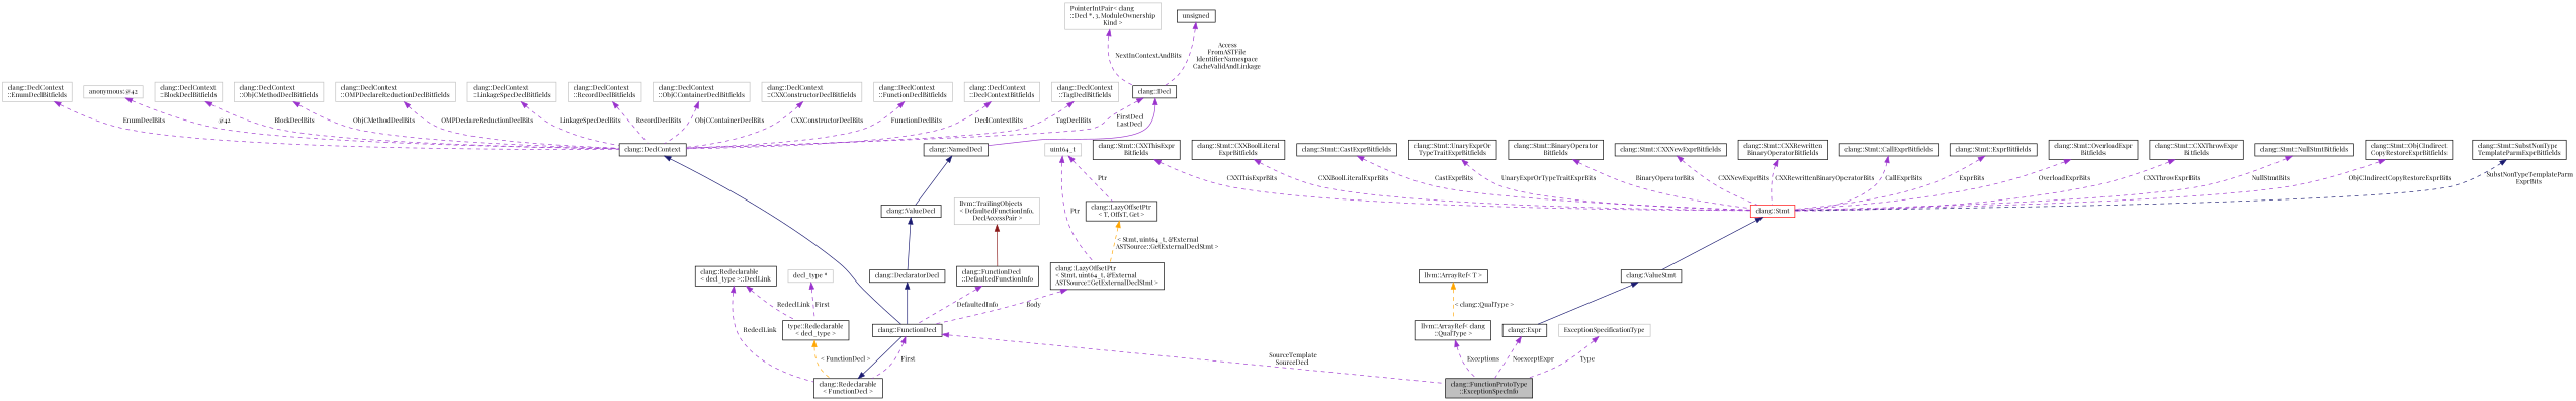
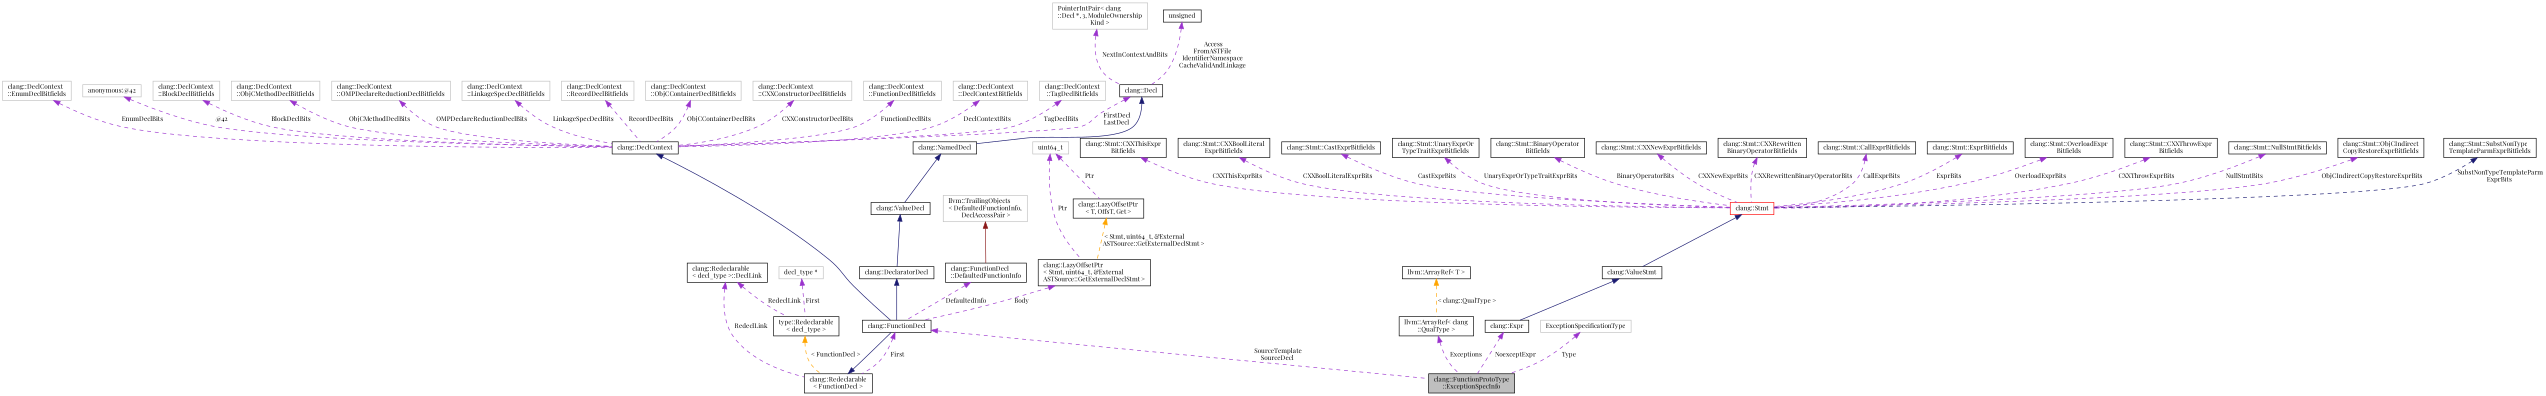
  digraph {
    fontname="Playfair Display"
    rankdir=TB
    node [color=black fontname="Playfair Display" fontsize=10 shape=record]
    edge [color=darkorchid3 dir=back fontname="Playfair Display" fontsize=10 labelfontname=Helvetica labelfontsize=10 style=dashed]
    n1 [fillcolor=grey75 fontcolor=black height=0.2 label="clang::FunctionProtoType\l::ExceptionSpecInfo" style=filled width=0.4]
    n2 [height=0.2 label="llvm::ArrayRef\< clang\l::QualType \>" width=0.4]
    n3 [height=0.2 label="llvm::ArrayRef\< T \>" width=0.4]
    n4 [height=0.2 label="clang::FunctionDecl" width=0.4]
    n5 [height=0.2 label="clang::Redeclarable\l\< FunctionDecl \>" width=0.4]
    n6 [height=0.2 label="clang::DeclaratorDecl" width=0.4]
    n7 [height=0.2 label="clang::ValueDecl" width=0.4]
    n8 [height=0.2 label="clang::NamedDecl" width=0.4]
    n9 [height=0.2 label="clang::Decl" width=0.4]
    n10 [height=0.2 label="clang::DeclContext" width=0.4]
    n11 [color=grey75 height=0.2 label="PointerIntPair\< clang\l::Decl *, 3, ModuleOwnership\lKind \>" width=0.4]
    n12 [height=0.2 label=unsigned width=0.4]
    n13 [color=grey75 height=0.2 label="clang::DeclContext\l::TagDeclBitfields" width=0.4]
    n14 [color=grey75 height=0.2 label="clang::DeclContext\l::EnumDeclBitfields" width=0.4]
    n15 [color=grey75 height=0.2 label="anonymous:@42" width=0.4]
    n16 [color=grey75 height=0.2 label="clang::DeclContext\l::BlockDeclBitfields" width=0.4]
    n17 [color=grey75 height=0.2 label="clang::DeclContext\l::ObjCMethodDeclBitfields" width=0.4]
    n18 [color=grey75 height=0.2 label="clang::DeclContext\l::OMPDeclareReductionDeclBitfields" width=0.4]
    n19 [color=grey75 height=0.2 label="clang::DeclContext\l::LinkageSpecDeclBitfields" width=0.4]
    n20 [color=grey75 height=0.2 label="clang::DeclContext\l::RecordDeclBitfields" width=0.4]
    n21 [color=grey75 height=0.2 label="clang::DeclContext\l::ObjCContainerDeclBitfields" width=0.4]
    n22 [color=grey75 height=0.2 label="clang::DeclContext\l::CXXConstructorDeclBitfields" width=0.4]
    n23 [color=grey75 height=0.2 label="clang::DeclContext\l::FunctionDeclBitfields" width=0.4]
    n24 [color=grey75 height=0.2 label="clang::DeclContext\l::DeclContextBitfields" width=0.4]
    n25 [height=0.2 label="clang::Redeclarable\l\< decl_type \>::DeclLink" width=0.4]
    n26 [height=0.2 label="type::Redeclarable\l\< decl_type \>" width=0.4]
    n27 [color=grey75 height=0.2 label="decl_type *" width=0.4]
    n28 [height=0.2 label="clang::FunctionDecl\l::DefaultedFunctionInfo" width=0.4]
    n29 [color=grey75 height=0.2 label="llvm::TrailingObjects\l\< DefaultedFunctionInfo,\l DeclAccessPair \>" width=0.4]
    n30 [height=0.2 label="clang::LazyOffsetPtr\l\< Stmt, uint64_t, &External\lASTSource::GetExternalDeclStmt \>" width=0.4]
    n31 [color=grey75 height=0.2 label=uint64_t width=0.4]
    n32 [height=0.2 label="clang::LazyOffsetPtr\l\< T, OffsT, Get \>" width=0.4]
    n33 [height=0.2 label="clang::Expr" width=0.4]
    n34 [height=0.2 label="clang::ValueStmt" width=0.4]
    n35 [color=red height=0.2 label="clang::Stmt" width=0.4]
    n36 [height=0.2 label="clang::Stmt::CXXThrowExpr\lBitfields" width=0.4]
    n37 [height=0.2 label="clang::Stmt::NullStmtBitfields" width=0.4]
    n38 [height=0.2 label="clang::Stmt::ObjCIndirect\lCopyRestoreExprBitfields" width=0.4]
    n39 [height=0.2 label="clang::Stmt::SubstNonType\lTemplateParmExprBitfields" width=0.4]
    n40 [height=0.2 label="clang::Stmt::CXXThisExpr\lBitfields" width=0.4]
    n41 [height=0.2 label="clang::Stmt::CXXBoolLiteral\lExprBitfields" width=0.4]
    n42 [height=0.2 label="clang::Stmt::CastExprBitfields" width=0.4]
    n43 [height=0.2 label="clang::Stmt::UnaryExprOr\lTypeTraitExprBitfields" width=0.4]
    n44 [height=0.2 label="clang::Stmt::BinaryOperator\lBitfields" width=0.4]
    n45 [height=0.2 label="clang::Stmt::CXXNewExprBitfields" width=0.4]
    n46 [height=0.2 label="clang::Stmt::CXXRewritten\lBinaryOperatorBitfields" width=0.4]
    n47 [height=0.2 label="clang::Stmt::CallExprBitfields" width=0.4]
    n48 [height=0.2 label="clang::Stmt::ExprBitfields" width=0.4]
    n49 [height=0.2 label="clang::Stmt::OverloadExpr\lBitfields" width=0.4]
    n50 [color=grey75 height=0.2 label=ExceptionSpecificationType width=0.4]
    n2 -> n1 [label=" Exceptions"]
    n3 -> n2 [color=orange label=" \< clang::QualType \>"]
    n4 -> n1 [label=" SourceTemplate\nSourceDecl"]
    n4 -> n5 [label=" First"]
    n5 -> n4 [color=midnightblue style=solid]
    n6 -> n4 [color=midnightblue style=solid]
    n7 -> n6 [color=midnightblue style=solid]
    n8 -> n7 [color=midnightblue style=solid]
-   n9 -> n8 [style=solid]
+   n9 -> n8 [color=midnightblue style=solid]
    n9 -> n10 [label=" FirstDecl\nLastDecl"]
    n10 -> n4 [color=midnightblue style=solid]
    n11 -> n9 [label=" NextInContextAndBits"]
    n12 -> n9 [label=" Access\nFromASTFile\nIdentifierNamespace\nCacheValidAndLinkage"]
    n13 -> n10 [label=" TagDeclBits"]
    n14 -> n10 [label=" EnumDeclBits"]
    n15 -> n10 [label=" @42"]
    n16 -> n10 [label=" BlockDeclBits"]
    n17 -> n10 [label=" ObjCMethodDeclBits"]
    n18 -> n10 [label=" OMPDeclareReductionDeclBits"]
    n19 -> n10 [label=" LinkageSpecDeclBits"]
    n20 -> n10 [label=" RecordDeclBits"]
    n21 -> n10 [label=" ObjCContainerDeclBits"]
    n22 -> n10 [label=" CXXConstructorDeclBits"]
    n23 -> n10 [label=" FunctionDeclBits"]
    n24 -> n10 [label=" DeclContextBits"]
    n25 -> n5 [label=" RedeclLink"]
    n25 -> n26 [label=" RedeclLink"]
    n26 -> n5 [color=orange label=" \< FunctionDecl \>"]
    n27 -> n26 [label=" First"]
    n28 -> n4 [label=" DefaultedInfo"]
    n29 -> n28 [color=firebrick4 style=solid]
    n30 -> n4 [label=" Body"]
    n31 -> n30 [label=" Ptr"]
    n31 -> n32 [label=" Ptr"]
    n32 -> n30 [color=orange label=" \< Stmt, uint64_t, &External\lASTSource::GetExternalDeclStmt \>"]
    n33 -> n1 [label=" NoexceptExpr"]
    n34 -> n33 [color=midnightblue style=solid]
    n35 -> n34 [color=midnightblue style=solid]
    n36 -> n35 [label=" CXXThrowExprBits"]
    n37 -> n35 [label=" NullStmtBits"]
    n38 -> n35 [label=" ObjCIndirectCopyRestoreExprBits"]
    n39 -> n35 [color=midnightblue label=" SubstNonTypeTemplateParm\lExprBits"]
    n40 -> n35 [label=" CXXThisExprBits"]
    n41 -> n35 [label=" CXXBoolLiteralExprBits"]
    n42 -> n35 [label=" CastExprBits"]
    n43 -> n35 [label=" UnaryExprOrTypeTraitExprBits"]
    n44 -> n35 [label=" BinaryOperatorBits"]
    n45 -> n35 [label=" CXXNewExprBits"]
    n46 -> n35 [label=" CXXRewrittenBinaryOperatorBits"]
    n47 -> n35 [label=" CallExprBits"]
    n48 -> n35 [label=" ExprBits"]
    n49 -> n35 [label=" OverloadExprBits"]
    n50 -> n1 [label=" Type"]
  }
